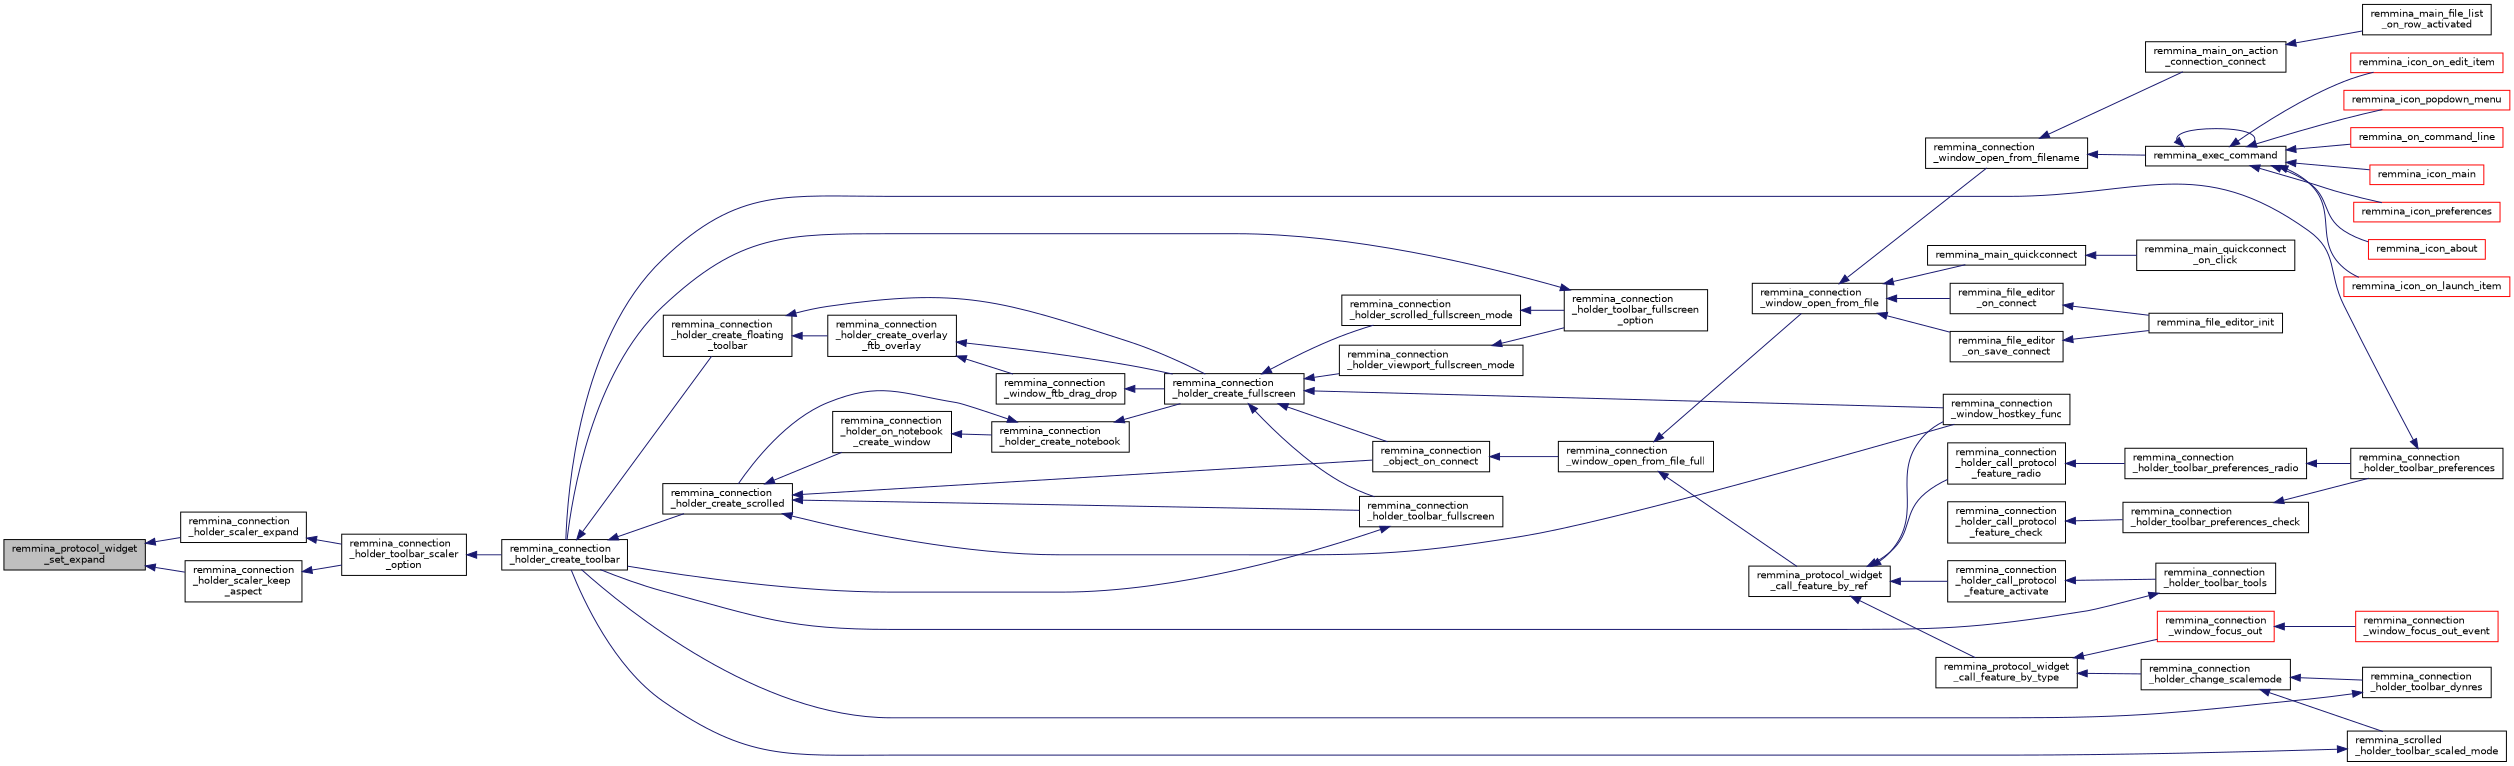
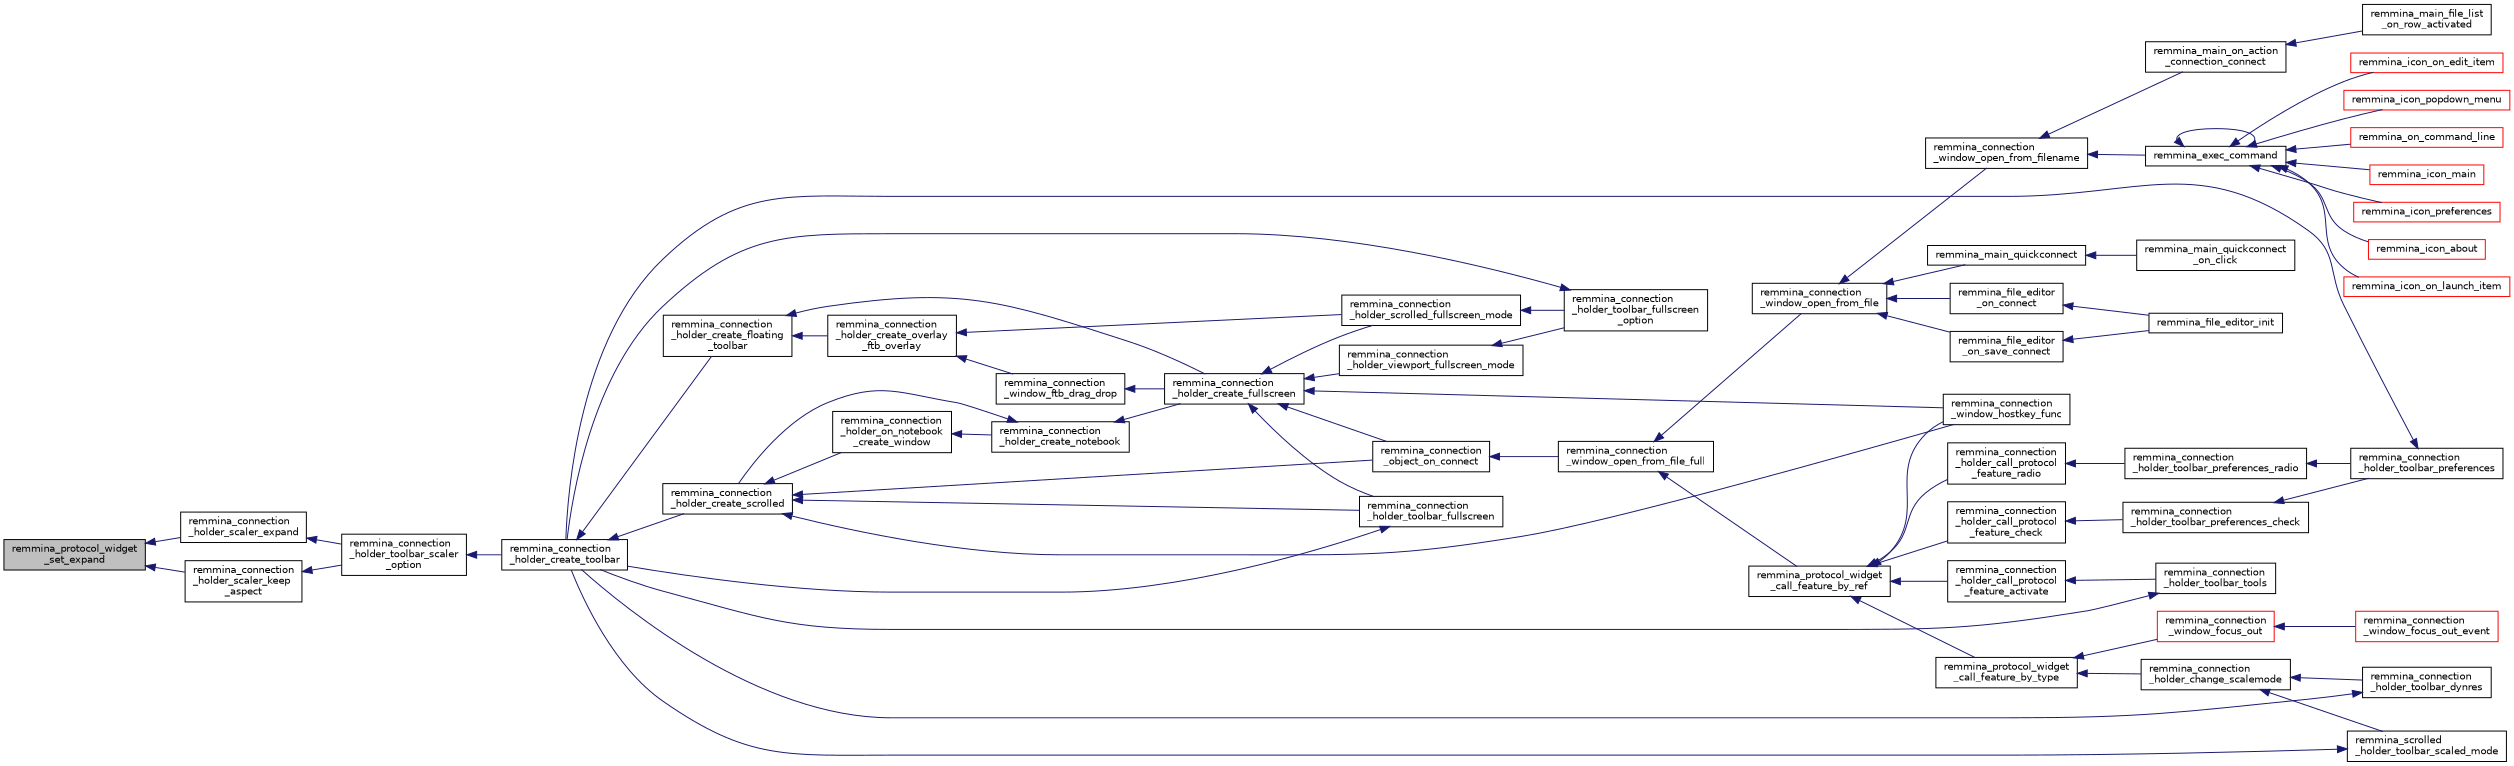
  digraph {
    rankdir=LR
    node [color=black fillcolor=white fontname=Helvetica fontsize=10 shape=record style=filled]
    edge [color=midnightblue dir=back fontname=Helvetica fontsize=10 labelfontname=Helvetica labelfontsize=10 style=solid]
    n1 [fillcolor=grey75 fontcolor=black height=0.2 label="remmina_protocol_widget\l_set_expand" width=0.4]
    n2 [height=0.2 label="remmina_connection\l_holder_scaler_expand" width=0.4]
    n3 [height=0.2 label="remmina_connection\l_holder_scaler_keep\l_aspect" width=0.4]
    n4 [height=0.2 label="remmina_connection\l_holder_toolbar_scaler\l_option" width=0.4]
    n5 [height=0.2 label="remmina_connection\l_holder_create_toolbar" width=0.4]
    n6 [height=0.2 label="remmina_connection\l_holder_create_floating\l_toolbar" width=0.4]
    n7 [height=0.2 label="remmina_connection\l_holder_create_scrolled" width=0.4]
    n8 [height=0.2 label="remmina_connection\l_holder_create_overlay\l_ftb_overlay" width=0.4]
    n9 [height=0.2 label="remmina_connection\l_holder_create_fullscreen" width=0.4]
    n10 [height=0.2 label="remmina_connection\l_holder_toolbar_fullscreen" width=0.4]
    n11 [height=0.2 label="remmina_connection\l_window_hostkey_func" width=0.4]
    n12 [height=0.2 label="remmina_connection\l_object_on_connect" width=0.4]
    n13 [height=0.2 label="remmina_connection\l_holder_on_notebook\l_create_window" width=0.4]
    n14 [height=0.2 label="remmina_connection\l_window_ftb_drag_drop" width=0.4]
    n15 [height=0.2 label="remmina_connection\l_holder_viewport_fullscreen_mode" width=0.4]
    n16 [height=0.2 label="remmina_connection\l_holder_scrolled_fullscreen_mode" width=0.4]
    n17 [height=0.2 label="remmina_connection\l_holder_toolbar_fullscreen\l_option" width=0.4]
    n18 [height=0.2 label="remmina_connection\l_window_open_from_file_full" width=0.4]
    n19 [height=0.2 label="remmina_connection\l_window_open_from_file" width=0.4]
    n20 [height=0.2 label="remmina_protocol_widget\l_call_feature_by_ref" width=0.4]
    n21 [height=0.2 label="remmina_connection\l_window_open_from_filename" width=0.4]
    n22 [height=0.2 label="remmina_file_editor\l_on_connect" width=0.4]
    n23 [height=0.2 label="remmina_file_editor\l_on_save_connect" width=0.4]
    n24 [height=0.2 label=remmina_main_quickconnect width=0.4]
    n25 [height=0.2 label="remmina_connection\l_holder_call_protocol\l_feature_radio" width=0.4]
    n26 [height=0.2 label="remmina_connection\l_holder_call_protocol\l_feature_check" width=0.4]
    n27 [height=0.2 label="remmina_connection\l_holder_call_protocol\l_feature_activate" width=0.4]
    n28 [height=0.2 label="remmina_protocol_widget\l_call_feature_by_type" width=0.4]
    n29 [height=0.2 label=remmina_exec_command width=0.4]
    n30 [height=0.2 label="remmina_main_on_action\l_connection_connect" width=0.4]
    n31 [height=0.2 label=remmina_file_editor_init width=0.4]
    n32 [height=0.2 label="remmina_main_quickconnect\l_on_click" width=0.4]
    n33 [color=red height=0.2 label=remmina_on_command_line width=0.4]
    n34 [color=red height=0.2 label=remmina_icon_main width=0.4]
    n35 [color=red height=0.2 label=remmina_icon_preferences width=0.4]
    n36 [color=red height=0.2 label=remmina_icon_about width=0.4]
    n37 [color=red height=0.2 label=remmina_icon_on_launch_item width=0.4]
    n38 [color=red height=0.2 label=remmina_icon_on_edit_item width=0.4]
    n39 [color=red height=0.2 label=remmina_icon_popdown_menu width=0.4]
    n40 [height=0.2 label="remmina_main_file_list\l_on_row_activated" width=0.4]
    n41 [height=0.2 label="remmina_connection\l_holder_toolbar_preferences_radio" width=0.4]
    n42 [height=0.2 label="remmina_connection\l_holder_toolbar_preferences_check" width=0.4]
    n43 [height=0.2 label="remmina_connection\l_holder_toolbar_tools" width=0.4]
    n44 [height=0.2 label="remmina_connection\l_holder_change_scalemode" width=0.4]
    n45 [color=red height=0.2 label="remmina_connection\l_window_focus_out" width=0.4]
    n46 [height=0.2 label="remmina_connection\l_holder_toolbar_preferences" width=0.4]
    n47 [height=0.2 label="remmina_connection\l_holder_toolbar_dynres" width=0.4]
    n48 [height=0.2 label="remmina_scrolled\l_holder_toolbar_scaled_mode" width=0.4]
    n49 [color=red height=0.2 label="remmina_connection\l_window_focus_out_event" width=0.4]
    n50 [height=0.2 label="remmina_connection\l_holder_create_notebook" width=0.4]
    n1 -> n2
    n1 -> n3
    n2 -> n4
    n3 -> n4
    n4 -> n5
    n5 -> n6
    n5 -> n7
    n6 -> n8
    n6 -> n9
    n7 -> n10
    n7 -> n11
    n7 -> n12
    n7 -> n13
-   n8 -> n9
+   n8 -> n16
    n8 -> n14
    n9 -> n10
    n9 -> n11
    n9 -> n12
    n9 -> n15
    n9 -> n16
    n10 -> n5
    n12 -> n18
    n13 -> n50
    n14 -> n9
    n15 -> n17
    n16 -> n17
    n17 -> n5
    n18 -> n19
    n18 -> n20
    n19 -> n21
    n19 -> n22
    n19 -> n23
    n19 -> n24
    n20 -> n11
    n20 -> n25
+   n20 -> n26
    n20 -> n27
    n20 -> n28
    n21 -> n29
    n21 -> n30
    n22 -> n31
    n23 -> n31
    n24 -> n32
    n25 -> n41
    n26 -> n42
    n27 -> n43
    n28 -> n44
    n28 -> n45
    n29 -> n29
    n29 -> n33
    n29 -> n34
    n29 -> n35
    n29 -> n36
    n29 -> n37
    n29 -> n38
    n29 -> n39
    n30 -> n40
    n41 -> n46
    n42 -> n46
    n43 -> n5
    n44 -> n47
    n44 -> n48
    n45 -> n49
    n46 -> n5
    n47 -> n5
    n48 -> n5
    n50 -> n7
    n50 -> n9
  }
